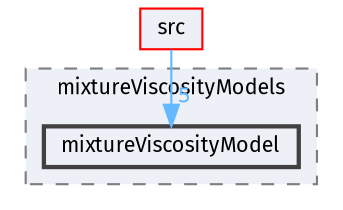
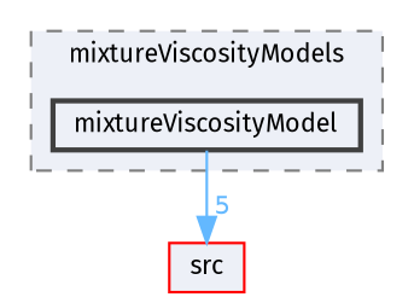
  digraph {
    compound=true
    fontname="Fira Sans"
    node [fillcolor="#edf0f7" fontname="Fira Sans" fontsize=10 shape=box]
    n1 [color=grey25 height=0.2 label=mixtureViscosityModel style="filled,bold" width=0.4]
    n2 [color=red height=0.2 label=src style=filled width=0.4]
    subgraph cluster_1 {
      bgcolor="#edf0f7"
      fontsize=10
      label=mixtureViscosityModels
      pencolor=grey50
      style="filled,dashed"
      n1
    }
-   n2 -> n1 [color=steelblue1 fontcolor=steelblue1 fontname="Fira Sans" fontsize=10 headlabel=5 labeldistance=1.5 labelfontname=Helvetica labelfontsize=10]
+   n1 -> n2 [color=steelblue1 fontcolor=steelblue1 fontname="Fira Sans" fontsize=10 headlabel=5 labeldistance=1.5 labelfontname=Helvetica labelfontsize=10]
  }
